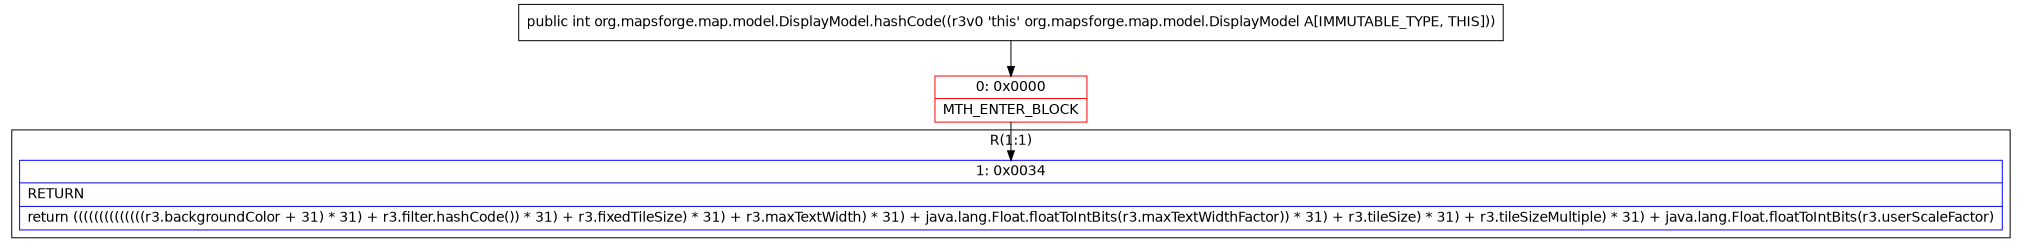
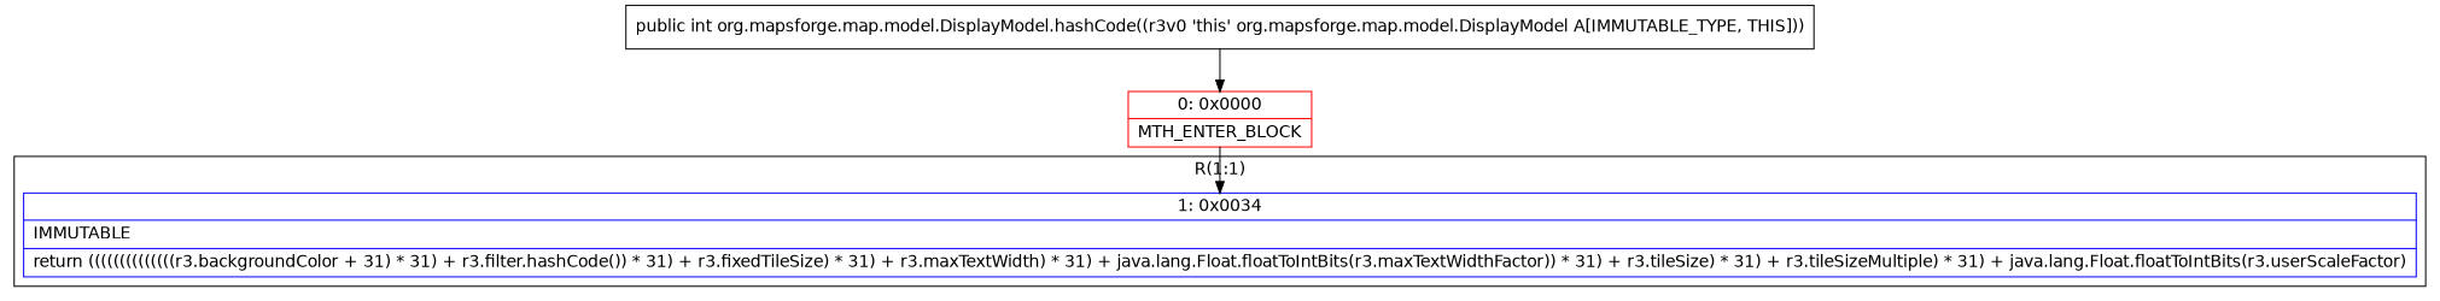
  digraph {
    fontname="DejaVu Sans"
    node [shape=record fontname="DejaVu Sans"]
    edge [fontname="DejaVu Sans"]
-   n1 [color=blue label="{1\:\ 0x0034|RETURN\l|return ((((((((((((((r3.backgroundColor + 31) * 31) + r3.filter.hashCode()) * 31) + r3.fixedTileSize) * 31) + r3.maxTextWidth) * 31) + java.lang.Float.floatToIntBits(r3.maxTextWidthFactor)) * 31) + r3.tileSize) * 31) + r3.tileSizeMultiple) * 31) + java.lang.Float.floatToIntBits(r3.userScaleFactor)\l}"]
+   n1 [color=blue label="{1\:\ 0x0034|IMMUTABLE\l|return ((((((((((((((r3.backgroundColor + 31) * 31) + r3.filter.hashCode()) * 31) + r3.fixedTileSize) * 31) + r3.maxTextWidth) * 31) + java.lang.Float.floatToIntBits(r3.maxTextWidthFactor)) * 31) + r3.tileSize) * 31) + r3.tileSizeMultiple) * 31) + java.lang.Float.floatToIntBits(r3.userScaleFactor)\l}"]
    n2 [color=red label="{0\:\ 0x0000|MTH_ENTER_BLOCK\l}"]
    n3 [label="{public int org.mapsforge.map.model.DisplayModel.hashCode((r3v0 'this' org.mapsforge.map.model.DisplayModel A[IMMUTABLE_TYPE, THIS])) }"]
    subgraph cluster_1 {
      label="R(1:1)"
      n1
    }
    n2 -> n1
    n3 -> n2
  }
